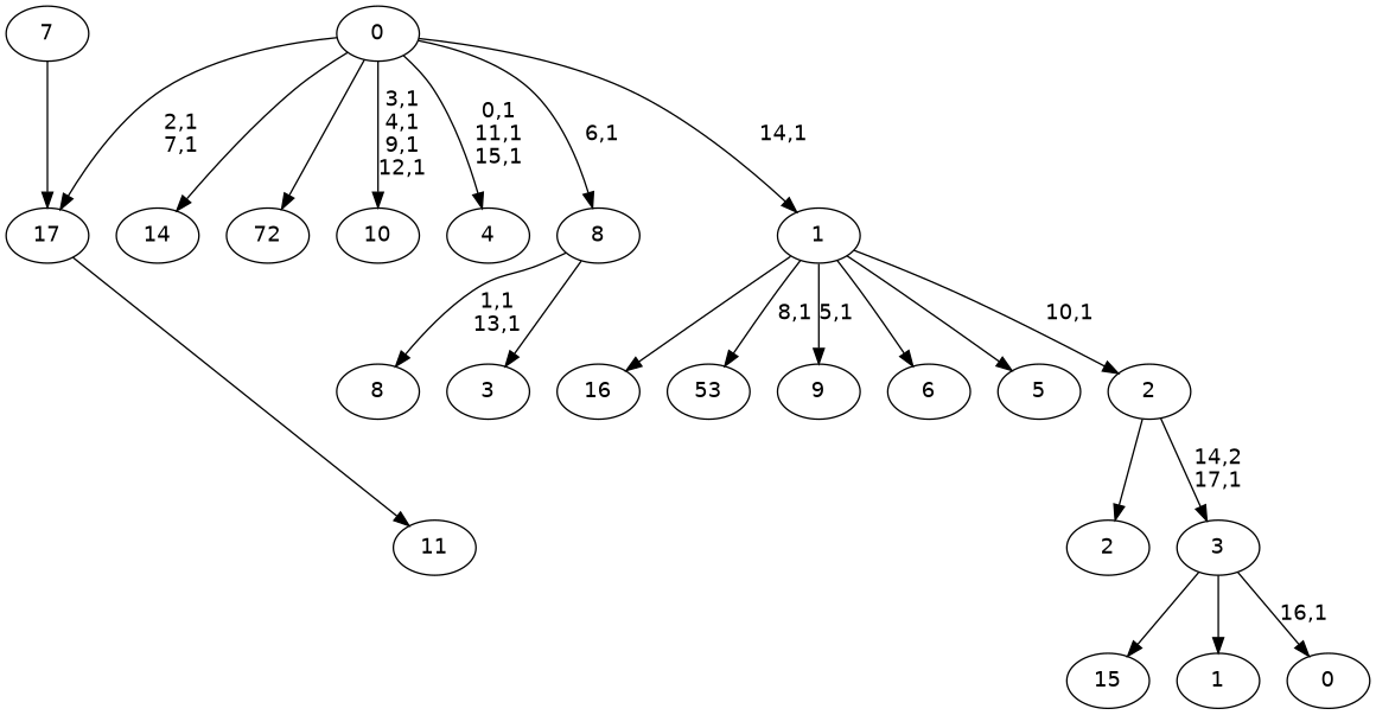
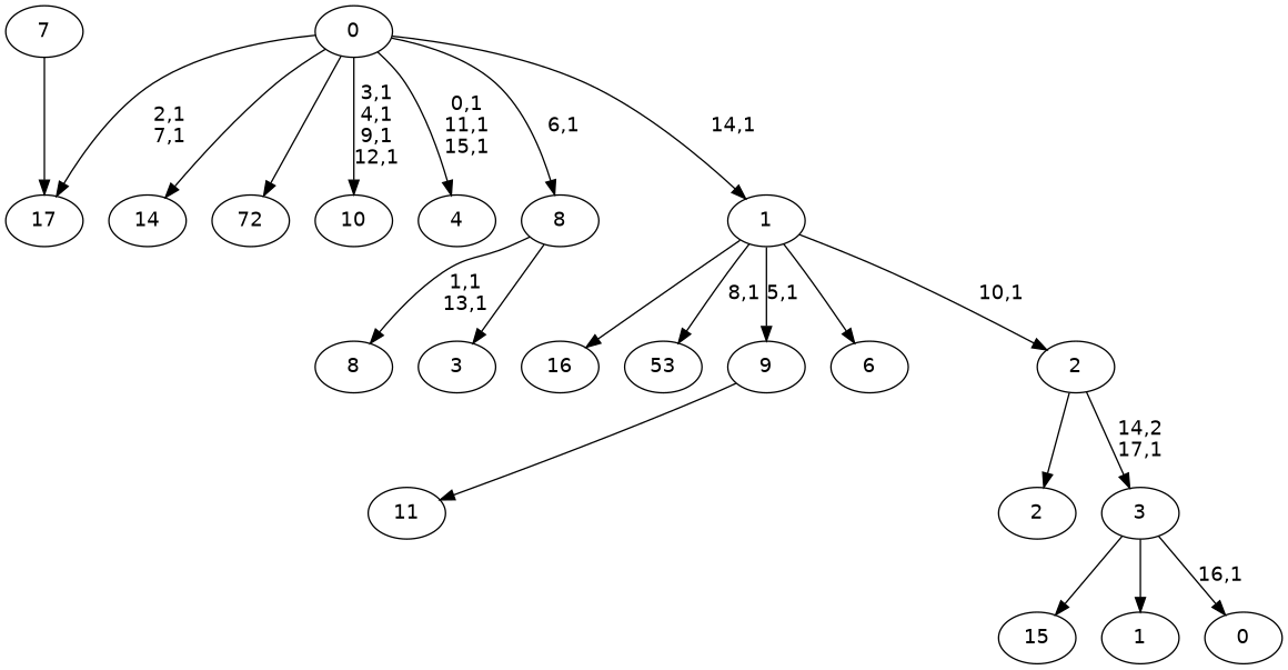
  digraph {
    fontname="DejaVu Sans"
    node [fontname="DejaVu Sans"]
    edge [fontname="DejaVu Sans"]
    n1 [label=16]
    n2 [label=15]
    n3 [label=14]
    n4 [label=53]
    n5 [label=72]
    n6 [label=11]
    n7 [label=10]
    n8 [label=9]
    n9 [label=8]
    n10 [label=7]
    17
    n12 [label=6]
-   n13 [label=5]
    n14 [label=4]
    n15 [label=3]
    8
    n17 [label=2]
    n18 [label=1]
    n19 [label=0]
    3
    2
    1
    0
    n10 -> 17
-   17 -> n6
+   n8 -> n6
    8 -> n9 [label="1,1\n13,1"]
    8 -> n15
    3 -> n2
    3 -> n18
    3 -> n19 [label="16,1"]
    2 -> n17
    2 -> 3 [label="14,2\n17,1"]
    1 -> n1
    1 -> n4 [label="8,1"]
    1 -> n8 [label="5,1"]
    1 -> n12
-   1 -> n13
    1 -> 2 [label="10,1"]
    0 -> n3
    0 -> n5
    0 -> n7 [label="3,1\n4,1\n9,1\n12,1"]
    0 -> 17 [label="2,1\n7,1"]
    0 -> n14 [label="0,1\n11,1\n15,1"]
    0 -> 8 [label="6,1"]
    0 -> 1 [label="14,1"]
  }
